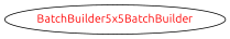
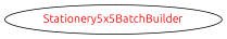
  digraph {
    concentrate=true
    rankdir=LR
    ranksep=2.0
    splines=ortho
    fontname=Ubuntu
-   Stationery5x5BatchBuilder [fontcolor=red fontname=Ubuntu label=BatchBuilder5x5BatchBuilder]
+   Stationery5x5BatchBuilder [fontcolor=red fontname=Ubuntu]
  }
